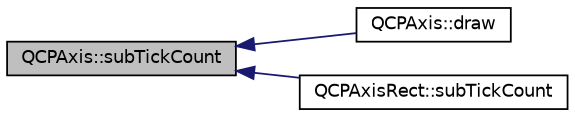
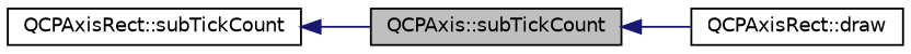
  digraph {
    rankdir=LR
    node [color=black fillcolor=white fontname=Helvetica fontsize=10 shape=record style=filled]
    edge [color=midnightblue dir=back fontname=Helvetica fontsize=10 labelfontname=Helvetica labelfontsize=10 style=solid]
    n1 [fillcolor=grey75 fontcolor=black height=0.2 label="QCPAxis::subTickCount" width=0.4]
-   n2 [height=0.2 label="QCPAxis::draw" width=0.4]
+   n2 [height=0.2 label="QCPAxisRect::draw" width=0.4]
    n3 [height=0.2 label="QCPAxisRect::subTickCount" width=0.4]
    n1 -> n2
-   n1 -> n3
+   n3 -> n1
  }
